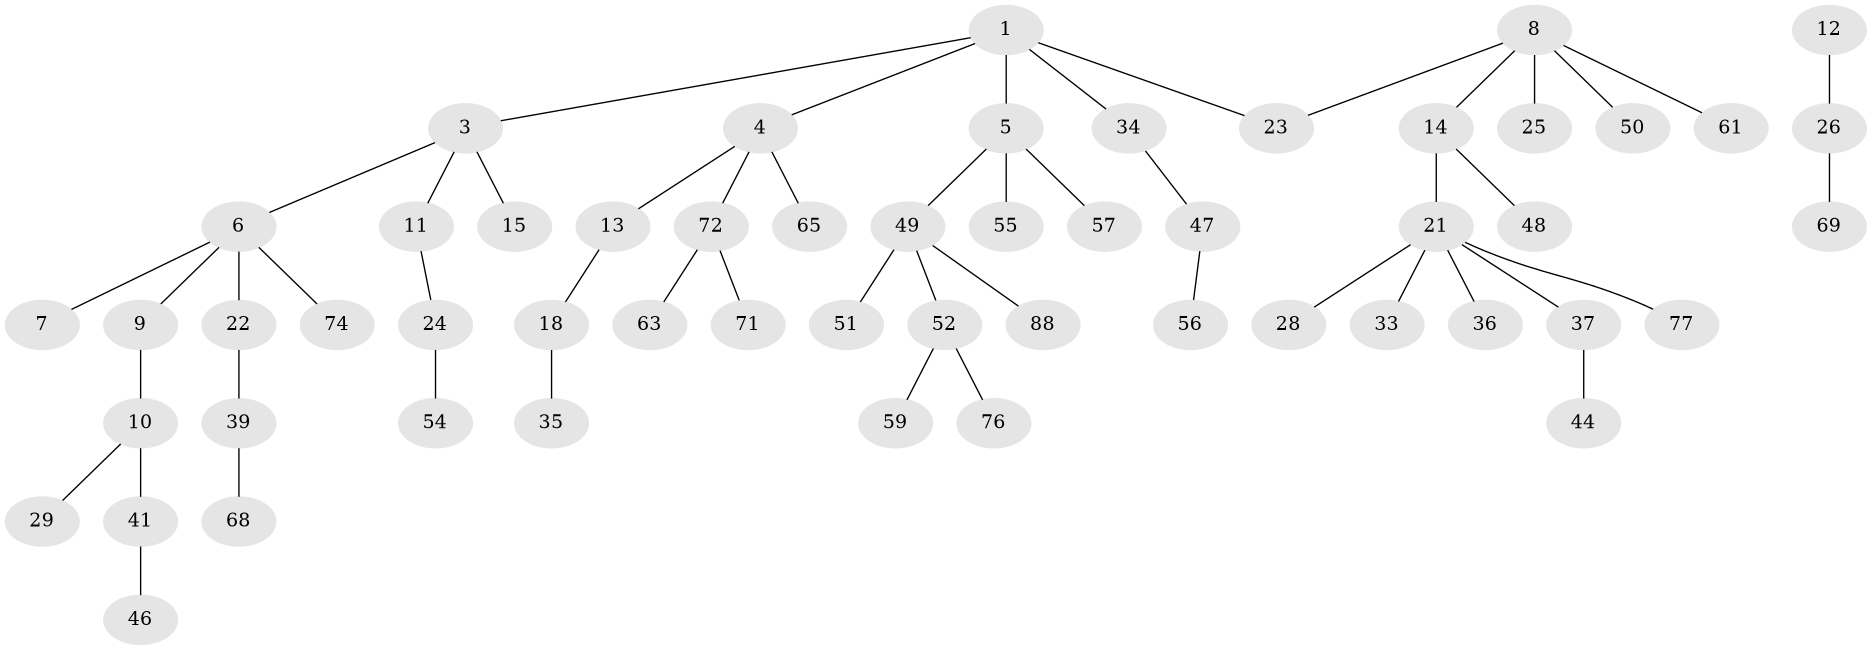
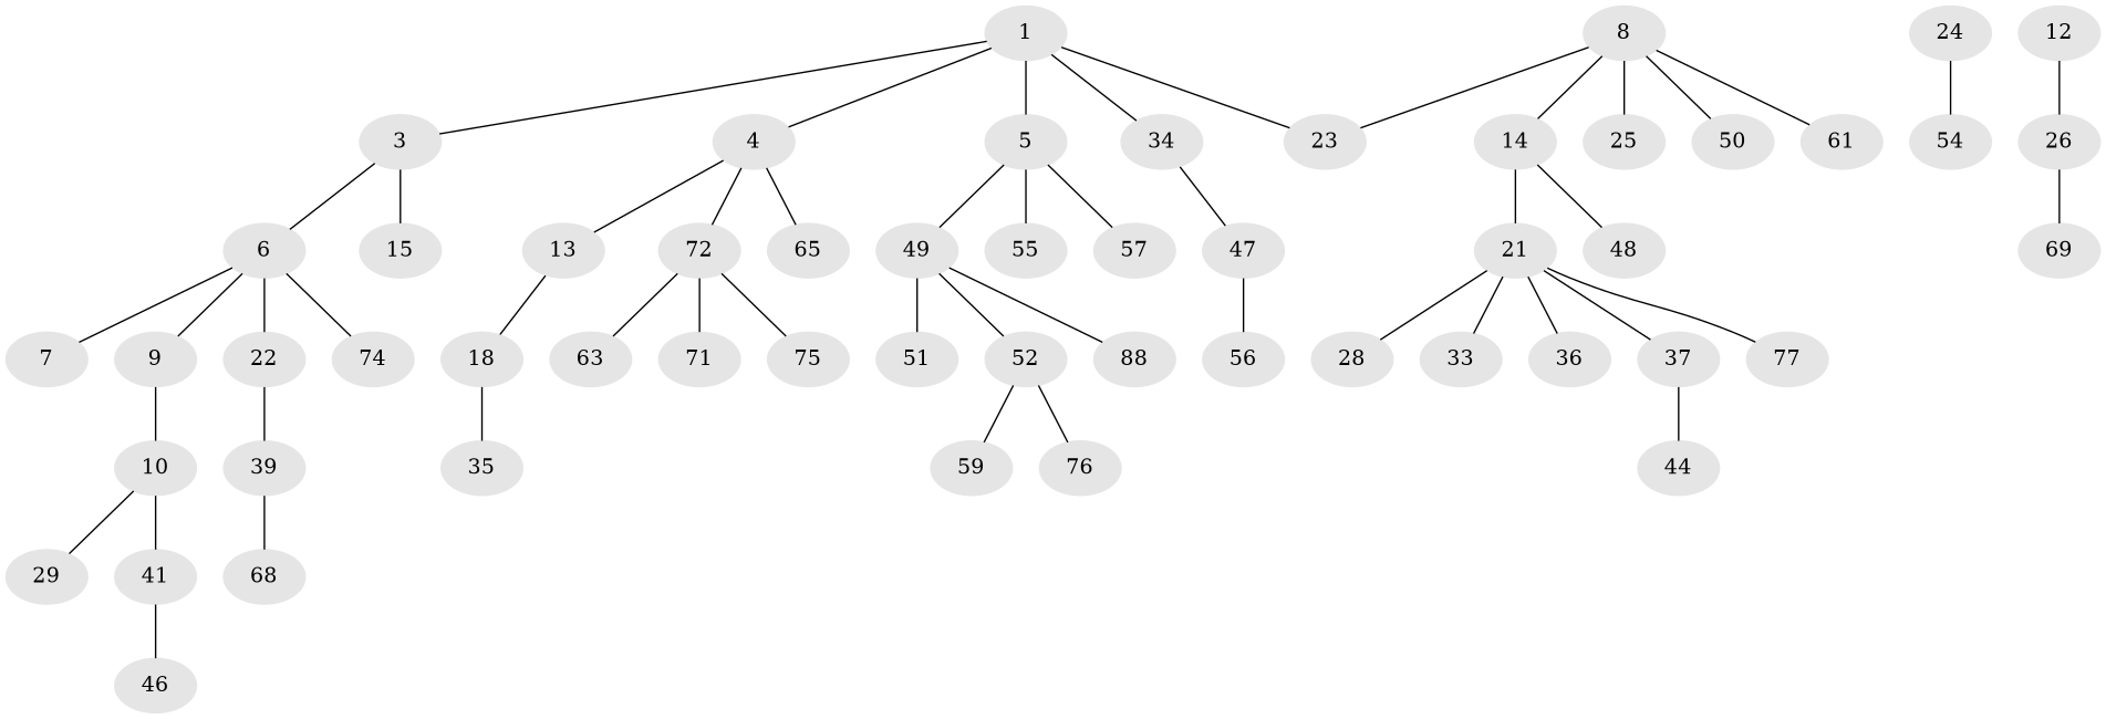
  graph {
    node [color=gray90 style=filled]
    1 [super="+2"]
    3 [super="+20"]
    4 [super="+16"]
    5
    34 [super="+40"]
    23 [super="+85"]
    6
-   11 [super="+43"]
    15
    13
    n11 [label=72]
    65 [super="+83+70"]
    49
    55
    57 [super="+58"]
    14 [super="+38"]
    8
    25 [super="+92+45"]
    50
    61 [super="+86"]
    47
    7
    9
    22
    74
    24
    18
    63 [super="+90"]
    71
+   75
    51 [super="+62"]
    52
    88
    10 [super="+87+19"]
    39
    12 [super="+53+17+79"]
    26 [super="+31"]
    21 [super="+27"]
    48
    29
    41
    46 [super="+80"]
    54
    69
    35 [super="+60"]
    28
    33 [super="+81"]
    36
    37
    77
    44
    68
    56
    59
    76
    1 -- 3
    1 -- 4
    1 -- 5
    1 -- 34
    1 -- 23
    3 -- 6
-   3 -- 11
    3 -- 15
    4 -- 13
    4 -- n11
    4 -- 65
    5 -- 49
    5 -- 55
    5 -- 57
    34 -- 47
    6 -- 7
    6 -- 9
    6 -- 22
    6 -- 74
-   11 -- 24
    13 -- 18
    n11 -- 63
    n11 -- 71
+   n11 -- 75
    49 -- 51
    49 -- 52
    49 -- 88
    14 -- 21
    14 -- 48
    8 -- 23
    8 -- 14
    8 -- 25
    8 -- 50
    8 -- 61
    47 -- 56
    9 -- 10
    22 -- 39
    24 -- 54
    18 -- 35
    52 -- 59
    52 -- 76
    10 -- 29
    10 -- 41
    39 -- 68
    12 -- 26
    26 -- 69
    21 -- 28
    21 -- 33
    21 -- 36
    21 -- 37
    21 -- 77
    41 -- 46
    37 -- 44
  }
